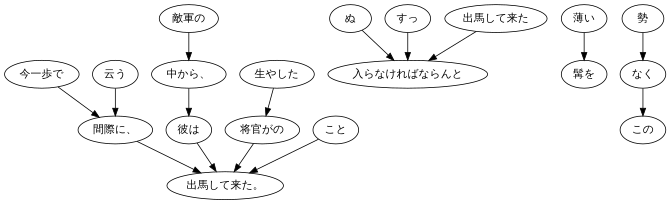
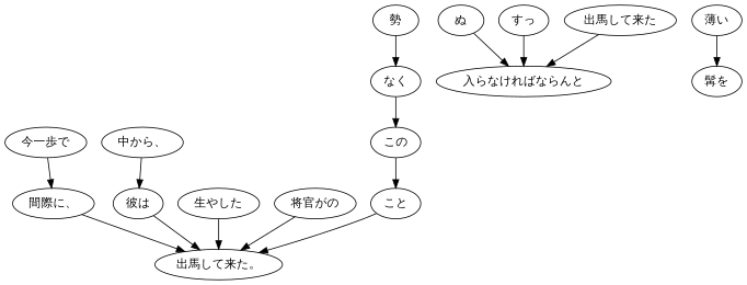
  digraph {
    fontname="Playfair Display"
    node [fontname="Playfair Display"]
    edge [fontname="Playfair Display"]
    n1 [label="今一歩で"]
    n2 [label="間際に、"]
    n3 [label="出馬して来た。"]
    n4 [label="彼は"]
    n5 [label="ぬ"]
    n6 [label="入らなければならんと"]
    n7 [label="すっ"]
    n8 [label="出馬して来た"]
-   n9 [label="云う"]
-   n10 [label="敵軍の"]
    n11 [label="中から、"]
    n12 [label="薄い"]
    n13 [label="髯を"]
    n14 [label="生やした"]
    n15 [label="将官がの"]
    n16 [label="勢"]
    n17 [label="なく"]
    n18 [label="この"]
    n19 [label="こと"]
    n1 -> n2
    n2 -> n3
    n4 -> n3
    n5 -> n6
    n7 -> n6
    n8 -> n6
-   n9 -> n2
-   n10 -> n11
    n11 -> n4
    n12 -> n13
-   n14 -> n15
+   n14 -> n3
    n15 -> n3
    n16 -> n17
    n17 -> n18
+   n18 -> n19
    n19 -> n3
  }
